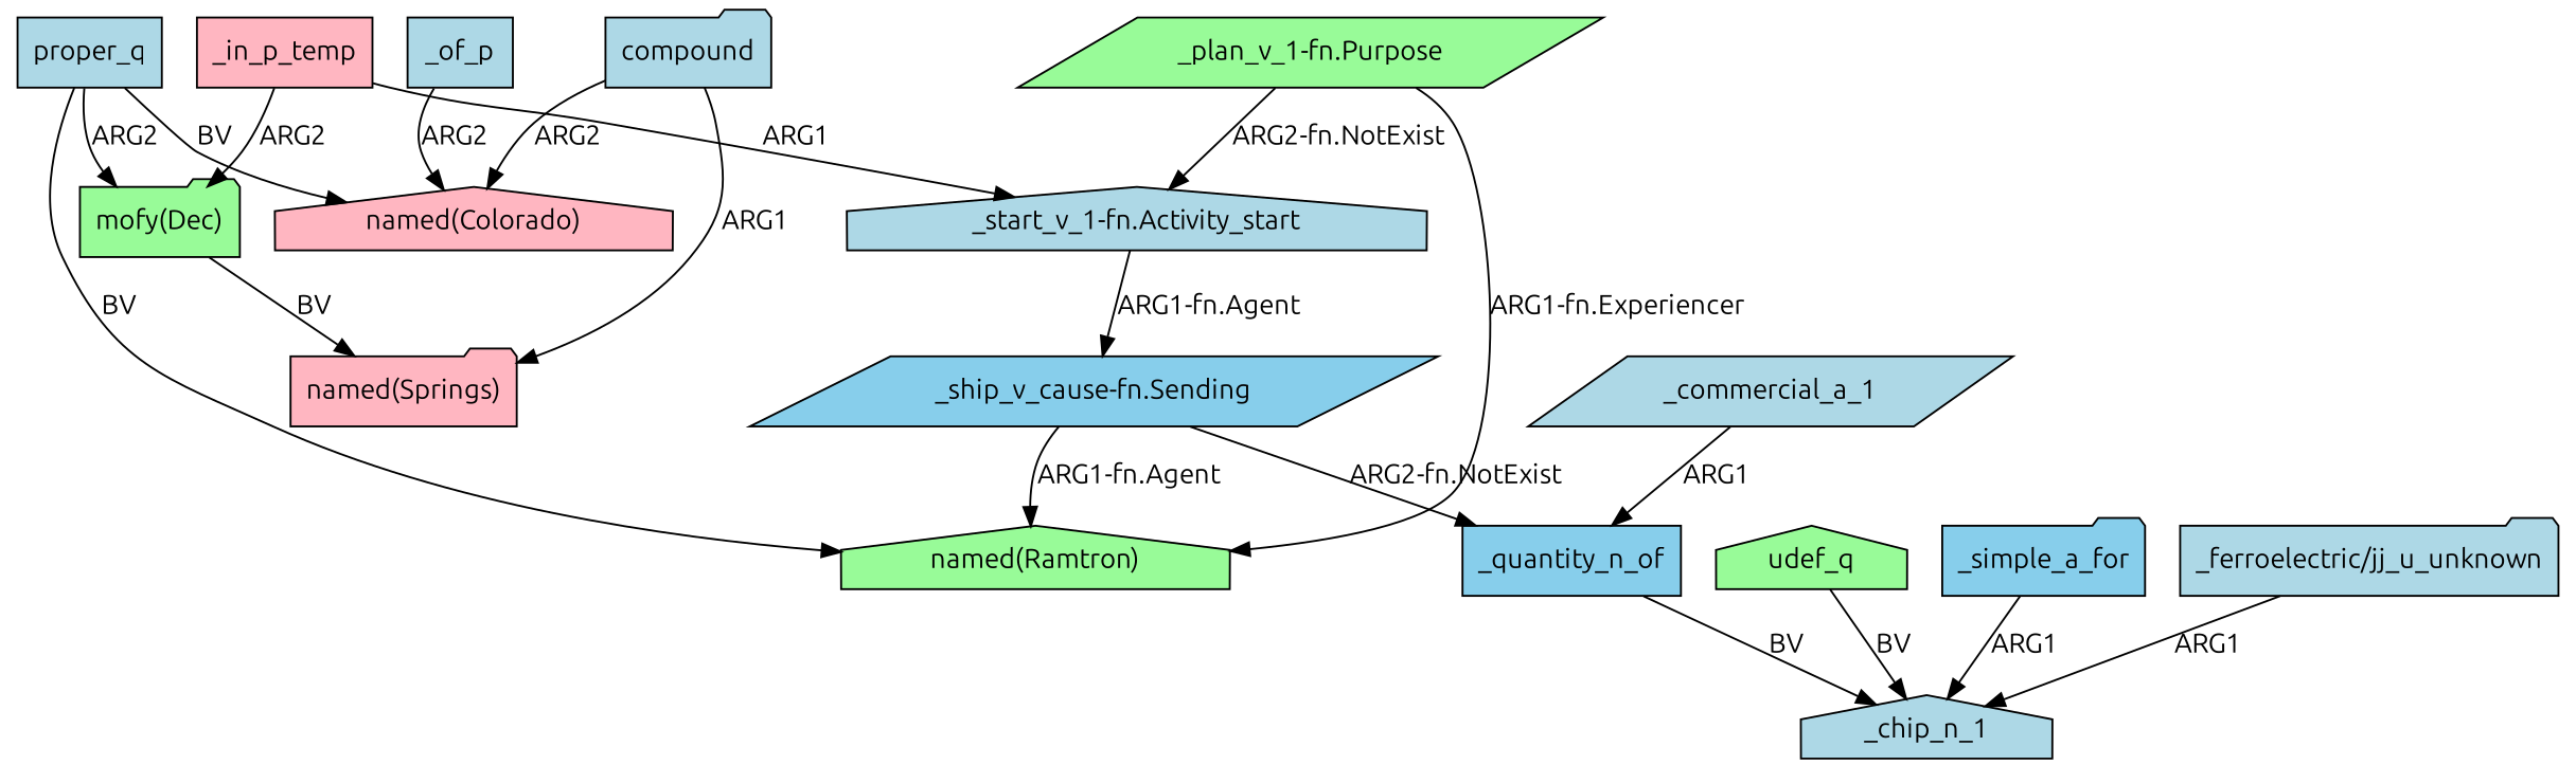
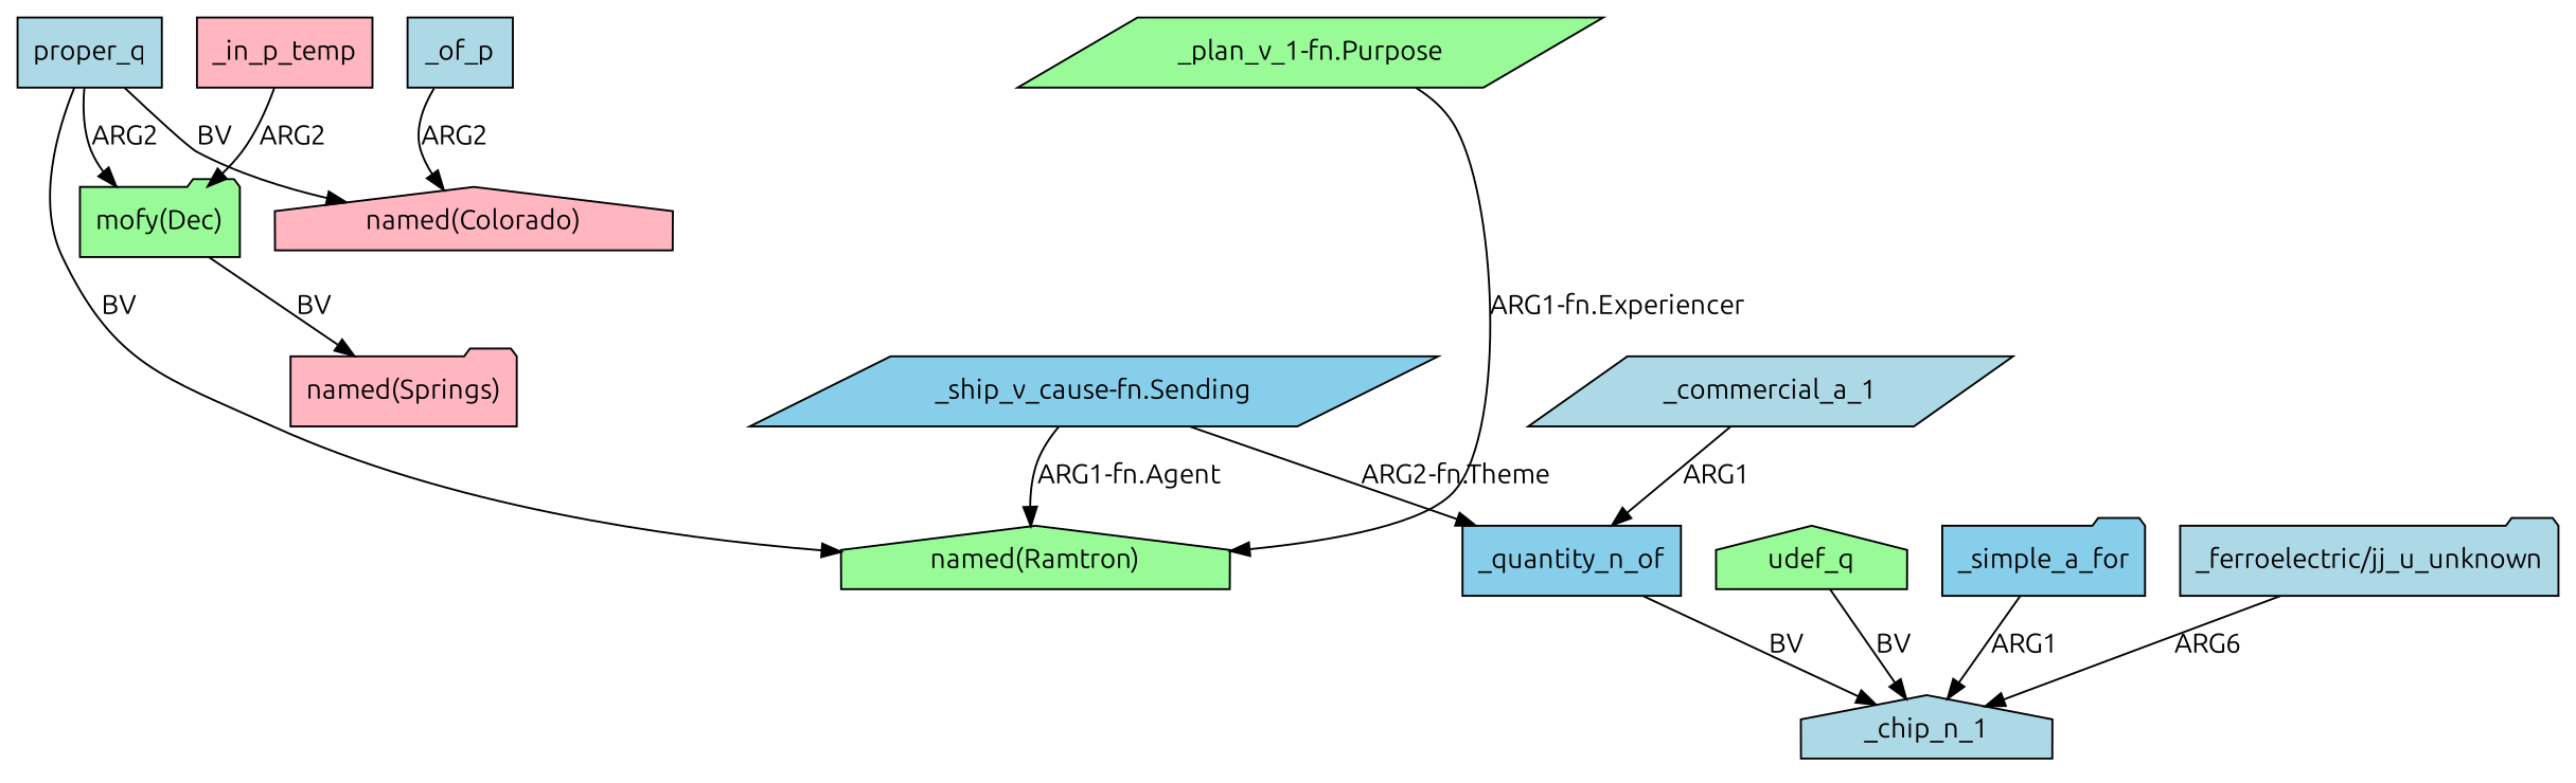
  digraph {
    fontname=Ubuntu
    node [fillcolor=lightblue fontname=Ubuntu shape=folder style=filled]
    edge [fontname=Ubuntu]
    "named(Springs)" [fillcolor=lightpink]
-   compound
    "named(Colorado)" [fillcolor=lightpink shape=house]
    proper_q [shape=box]
    "mofy(Dec)" [fillcolor=palegreen]
    "named(Ramtron)" [fillcolor=palegreen shape=house]
    "_ship_v_cause-fn.Sending" [fillcolor=skyblue shape=parallelogram]
    _quantity_n_of [fillcolor=skyblue shape=box]
    _chip_n_1 [shape=house]
    udef_q [fillcolor=palegreen shape=house]
    _in_p_temp [fillcolor=lightpink shape=box]
-   "_start_v_1-fn.Activity_start" [shape=house]
    _commercial_a_1 [shape=parallelogram]
    "_plan_v_1-fn.Purpose" [fillcolor=palegreen shape=parallelogram]
    _simple_a_for [fillcolor=skyblue]
    _of_p [shape=box]
    "_ferroelectric/jj_u_unknown"
-   compound -> "named(Springs)" [label=ARG1]
-   compound -> "named(Colorado)" [label=ARG2]
    proper_q -> "named(Colorado)" [label=BV]
    proper_q -> "mofy(Dec)" [label=ARG2]
    proper_q -> "named(Ramtron)" [label=BV]
    "mofy(Dec)" -> "named(Springs)" [label=BV]
    "_ship_v_cause-fn.Sending" -> "named(Ramtron)" [label="ARG1-fn.Agent"]
-   "_ship_v_cause-fn.Sending" -> _quantity_n_of [label="ARG2-fn.NotExist"]
+   "_ship_v_cause-fn.Sending" -> _quantity_n_of [label="ARG2-fn.Theme"]
    _quantity_n_of -> _chip_n_1 [label=BV]
    udef_q -> _chip_n_1 [label=BV]
    _in_p_temp -> "mofy(Dec)" [label=ARG2]
-   _in_p_temp -> "_start_v_1-fn.Activity_start" [label=ARG1]
-   "_start_v_1-fn.Activity_start" -> "_ship_v_cause-fn.Sending" [label="ARG1-fn.Agent"]
    _commercial_a_1 -> _quantity_n_of [label=ARG1]
    "_plan_v_1-fn.Purpose" -> "named(Ramtron)" [label="ARG1-fn.Experiencer"]
-   "_plan_v_1-fn.Purpose" -> "_start_v_1-fn.Activity_start" [label="ARG2-fn.NotExist"]
    _simple_a_for -> _chip_n_1 [label=ARG1]
    _of_p -> "named(Colorado)" [label=ARG2]
-   "_ferroelectric/jj_u_unknown" -> _chip_n_1 [label=ARG1]
+   "_ferroelectric/jj_u_unknown" -> _chip_n_1 [label=ARG6]
  }
